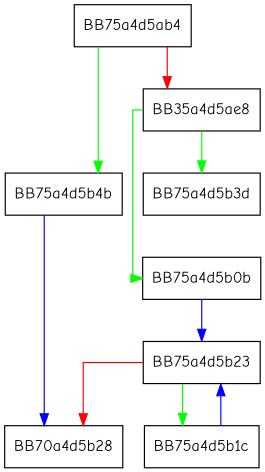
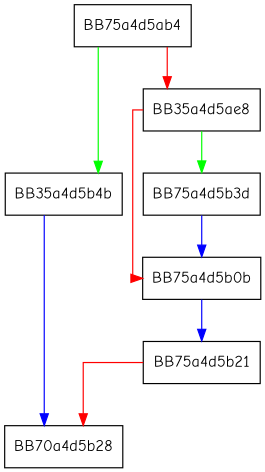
  digraph {
    fontname="Comic Neue"
    splines=ortho
    node [fontname="Comic Neue" shape=box]
    edge [color=blue fontname="Comic Neue"]
    BB75a4d5ab4
-   BB75a4d5b4b
+   BB75a4d5b4b [label=BB35a4d5b4b]
    n3 [label=BB35a4d5ae8]
    n4 [label=BB70a4d5b28]
    BB75a4d5b3d
    BB75a4d5b0b
-   BB75a4d5b23
-   BB75a4d5b1c
+   BB75a4d5b23 [label=BB75a4d5b21]
    BB75a4d5ab4 -> BB75a4d5b4b [color=green]
    BB75a4d5ab4 -> n3 [color=red]
    BB75a4d5b4b -> n4
    n3 -> BB75a4d5b3d [color=green]
-   n3 -> BB75a4d5b0b [color=green]
+   n3 -> BB75a4d5b0b [color=red]
+   BB75a4d5b3d -> BB75a4d5b0b
    BB75a4d5b0b -> BB75a4d5b23
    BB75a4d5b23 -> n4 [color=red]
-   BB75a4d5b23 -> BB75a4d5b1c [color=green]
-   BB75a4d5b1c -> BB75a4d5b23
  }
